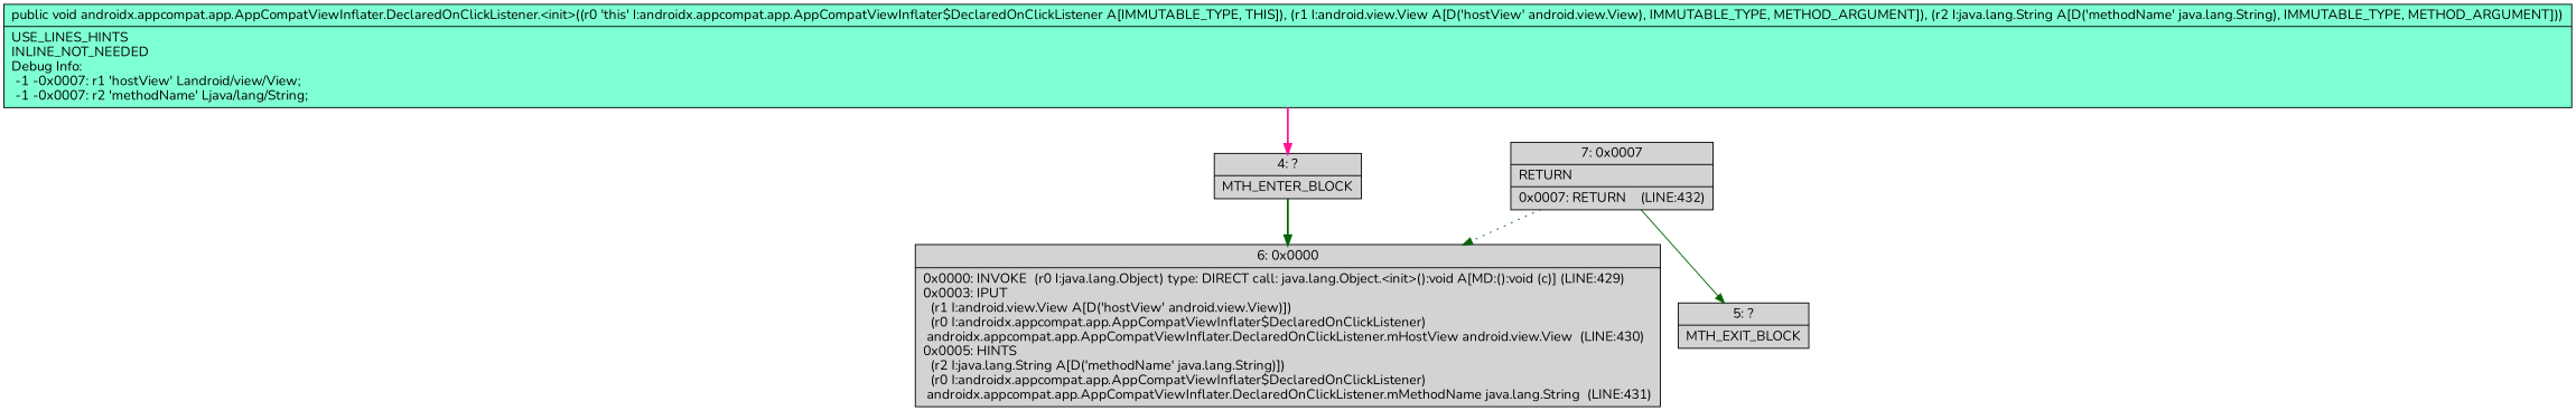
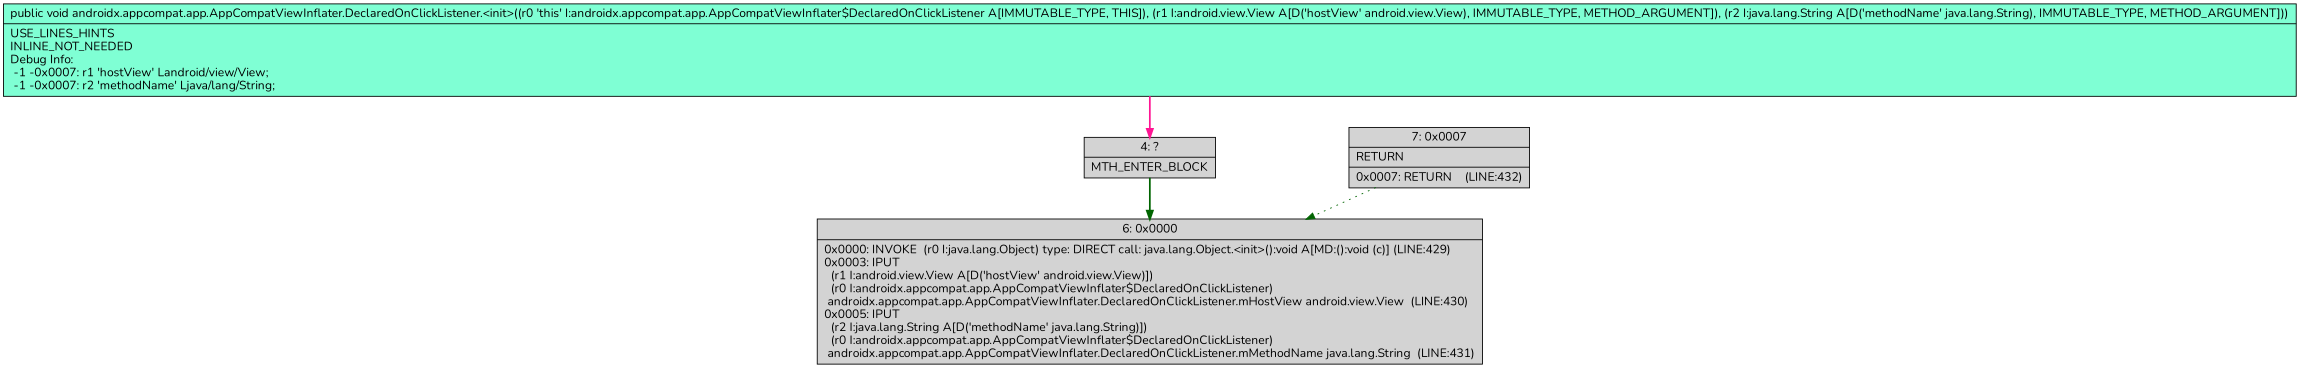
  digraph {
    fontname=Nunito
    node [fillcolor=lightgrey fontname=Nunito shape=record style=filled]
    edge [color=darkgreen fontname=Nunito style=bold]
    n1 [label="{4\:\ ?|MTH_ENTER_BLOCK\l}"]
-   n2 [label="{6\:\ 0x0000|0x0000: INVOKE  (r0 I:java.lang.Object) type: DIRECT call: java.lang.Object.\<init\>():void A[MD:():void (c)] (LINE:429)\l0x0003: IPUT  \l  (r1 I:android.view.View A[D('hostView' android.view.View)])\l  (r0 I:androidx.appcompat.app.AppCompatViewInflater$DeclaredOnClickListener)\l androidx.appcompat.app.AppCompatViewInflater.DeclaredOnClickListener.mHostView android.view.View  (LINE:430)\l0x0005: HINTS  \l  (r2 I:java.lang.String A[D('methodName' java.lang.String)])\l  (r0 I:androidx.appcompat.app.AppCompatViewInflater$DeclaredOnClickListener)\l androidx.appcompat.app.AppCompatViewInflater.DeclaredOnClickListener.mMethodName java.lang.String  (LINE:431)\l}"]
+   n2 [label="{6\:\ 0x0000|0x0000: INVOKE  (r0 I:java.lang.Object) type: DIRECT call: java.lang.Object.\<init\>():void A[MD:():void (c)] (LINE:429)\l0x0003: IPUT  \l  (r1 I:android.view.View A[D('hostView' android.view.View)])\l  (r0 I:androidx.appcompat.app.AppCompatViewInflater$DeclaredOnClickListener)\l androidx.appcompat.app.AppCompatViewInflater.DeclaredOnClickListener.mHostView android.view.View  (LINE:430)\l0x0005: IPUT  \l  (r2 I:java.lang.String A[D('methodName' java.lang.String)])\l  (r0 I:androidx.appcompat.app.AppCompatViewInflater$DeclaredOnClickListener)\l androidx.appcompat.app.AppCompatViewInflater.DeclaredOnClickListener.mMethodName java.lang.String  (LINE:431)\l}"]
    n3 [label="{7\:\ 0x0007|RETURN\l|0x0007: RETURN    (LINE:432)\l}"]
-   n4 [label="{5\:\ ?|MTH_EXIT_BLOCK\l}"]
    n5 [fillcolor=aquamarine label="{public void androidx.appcompat.app.AppCompatViewInflater.DeclaredOnClickListener.\<init\>((r0 'this' I:androidx.appcompat.app.AppCompatViewInflater$DeclaredOnClickListener A[IMMUTABLE_TYPE, THIS]), (r1 I:android.view.View A[D('hostView' android.view.View), IMMUTABLE_TYPE, METHOD_ARGUMENT]), (r2 I:java.lang.String A[D('methodName' java.lang.String), IMMUTABLE_TYPE, METHOD_ARGUMENT]))  | USE_LINES_HINTS\lINLINE_NOT_NEEDED\lDebug Info:\l  \-1 \-0x0007: r1 'hostView' Landroid\/view\/View;\l  \-1 \-0x0007: r2 'methodName' Ljava\/lang\/String;\l}"]
    n1 -> n2
    n3 -> n2 [style=dotted]
-   n3 -> n4 [style=solid]
    n5 -> n1 [color=deeppink]
  }
